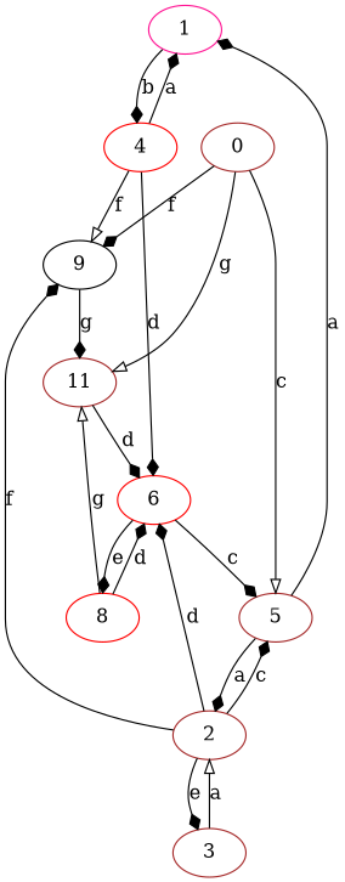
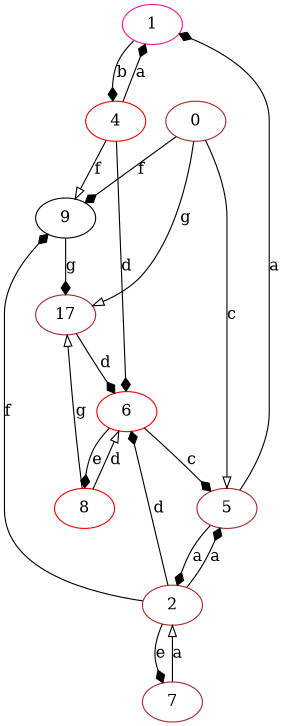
  strict digraph {
    node [color=brown]
    edge [arrowhead=diamond]
    1 [color=deeppink]
    4 [color=red]
    6 [color=red]
    9 [color=black]
    2
    5
-   7 [label=3]
+   7
    8 [color=red]
-   11
+   11 [label=17]
    0
    1 -> 4 [label=b]
    4 -> 1 [label=a]
    4 -> 6 [label=d]
    4 -> 9 [arrowhead=onormal label=f]
    6 -> 5 [label=c]
    6 -> 8 [label=e]
    9 -> 11 [label=g]
    2 -> 6 [label=d]
    2 -> 9 [label=f]
-   2 -> 5 [label=c]
+   2 -> 5 [label=a]
    2 -> 7 [label=e]
    5 -> 1 [label=a]
    5 -> 2 [label=a]
    7 -> 2 [arrowhead=onormal label=a]
-   8 -> 6 [label=d]
+   8 -> 6 [arrowhead=onormal label=d]
    8 -> 11 [arrowhead=onormal label=g]
    11 -> 6 [label=d]
    0 -> 9 [label=f]
    0 -> 5 [arrowhead=onormal label=c]
    0 -> 11 [arrowhead=onormal label=g]
  }
